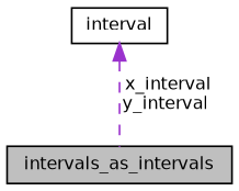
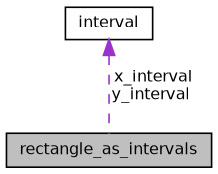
  digraph {
    node [color=black fontname=Helvetica fontsize=10 shape=record style=filled]
-   n1 [fillcolor=grey75 fontcolor=black height=0.2 label=intervals_as_intervals width=0.4]
+   n1 [fillcolor=grey75 fontcolor=black height=0.2 label=rectangle_as_intervals width=0.4]
    n2 [fillcolor=white height=0.2 label=interval width=0.4]
    n2 -> n1 [color=darkorchid3 dir=back fontname=Helvetica fontsize=10 label=" x_interval\ny_interval" labelfontname=Helvetica labelfontsize=10 style=dashed]
  }
